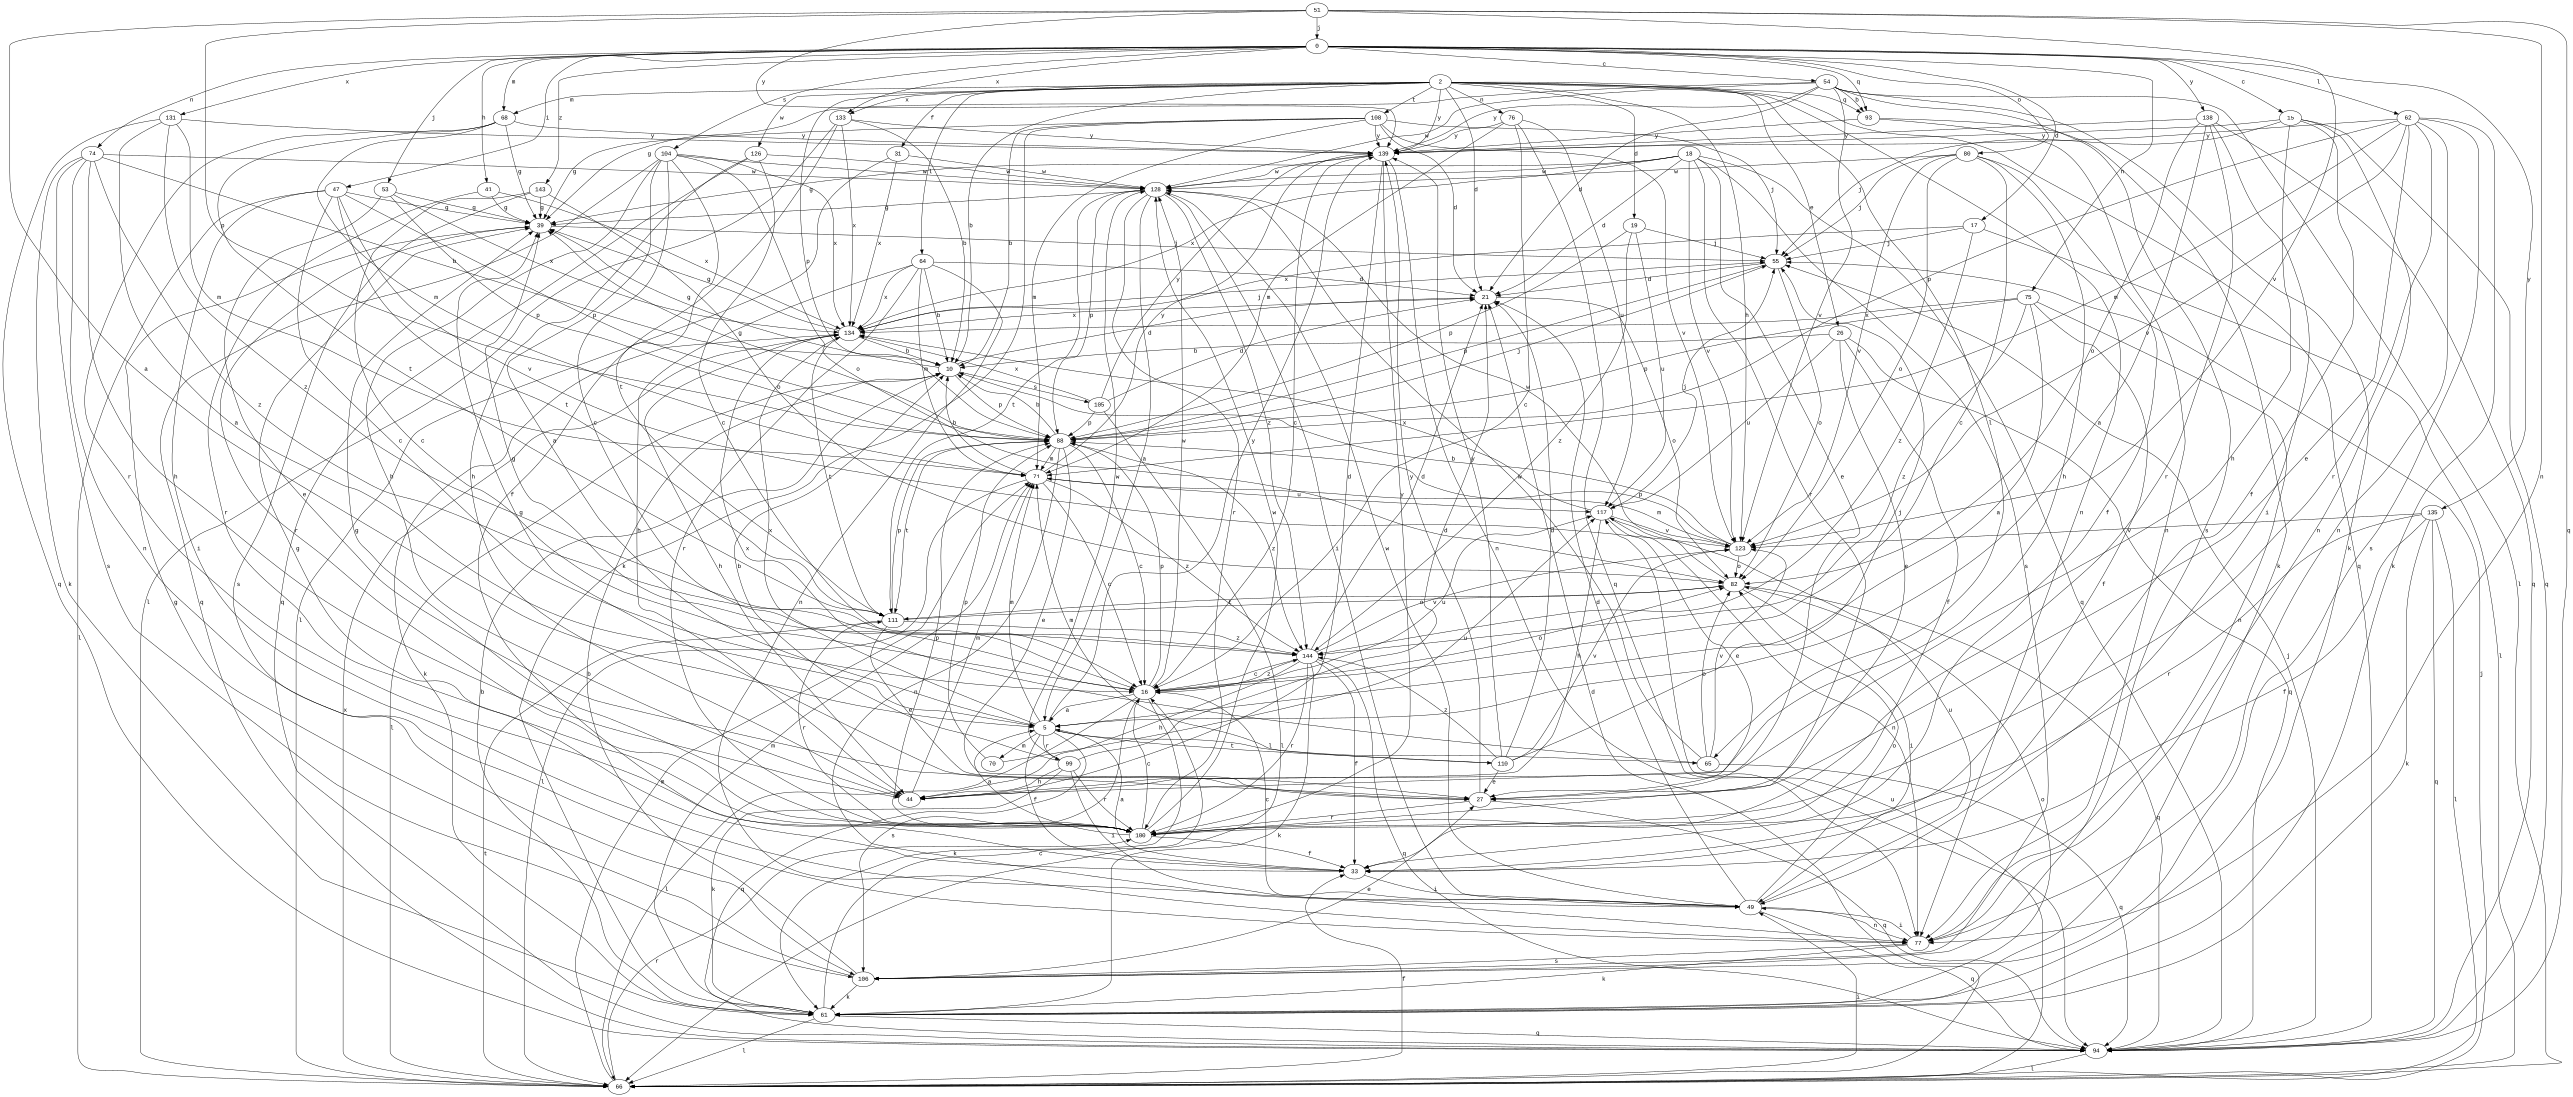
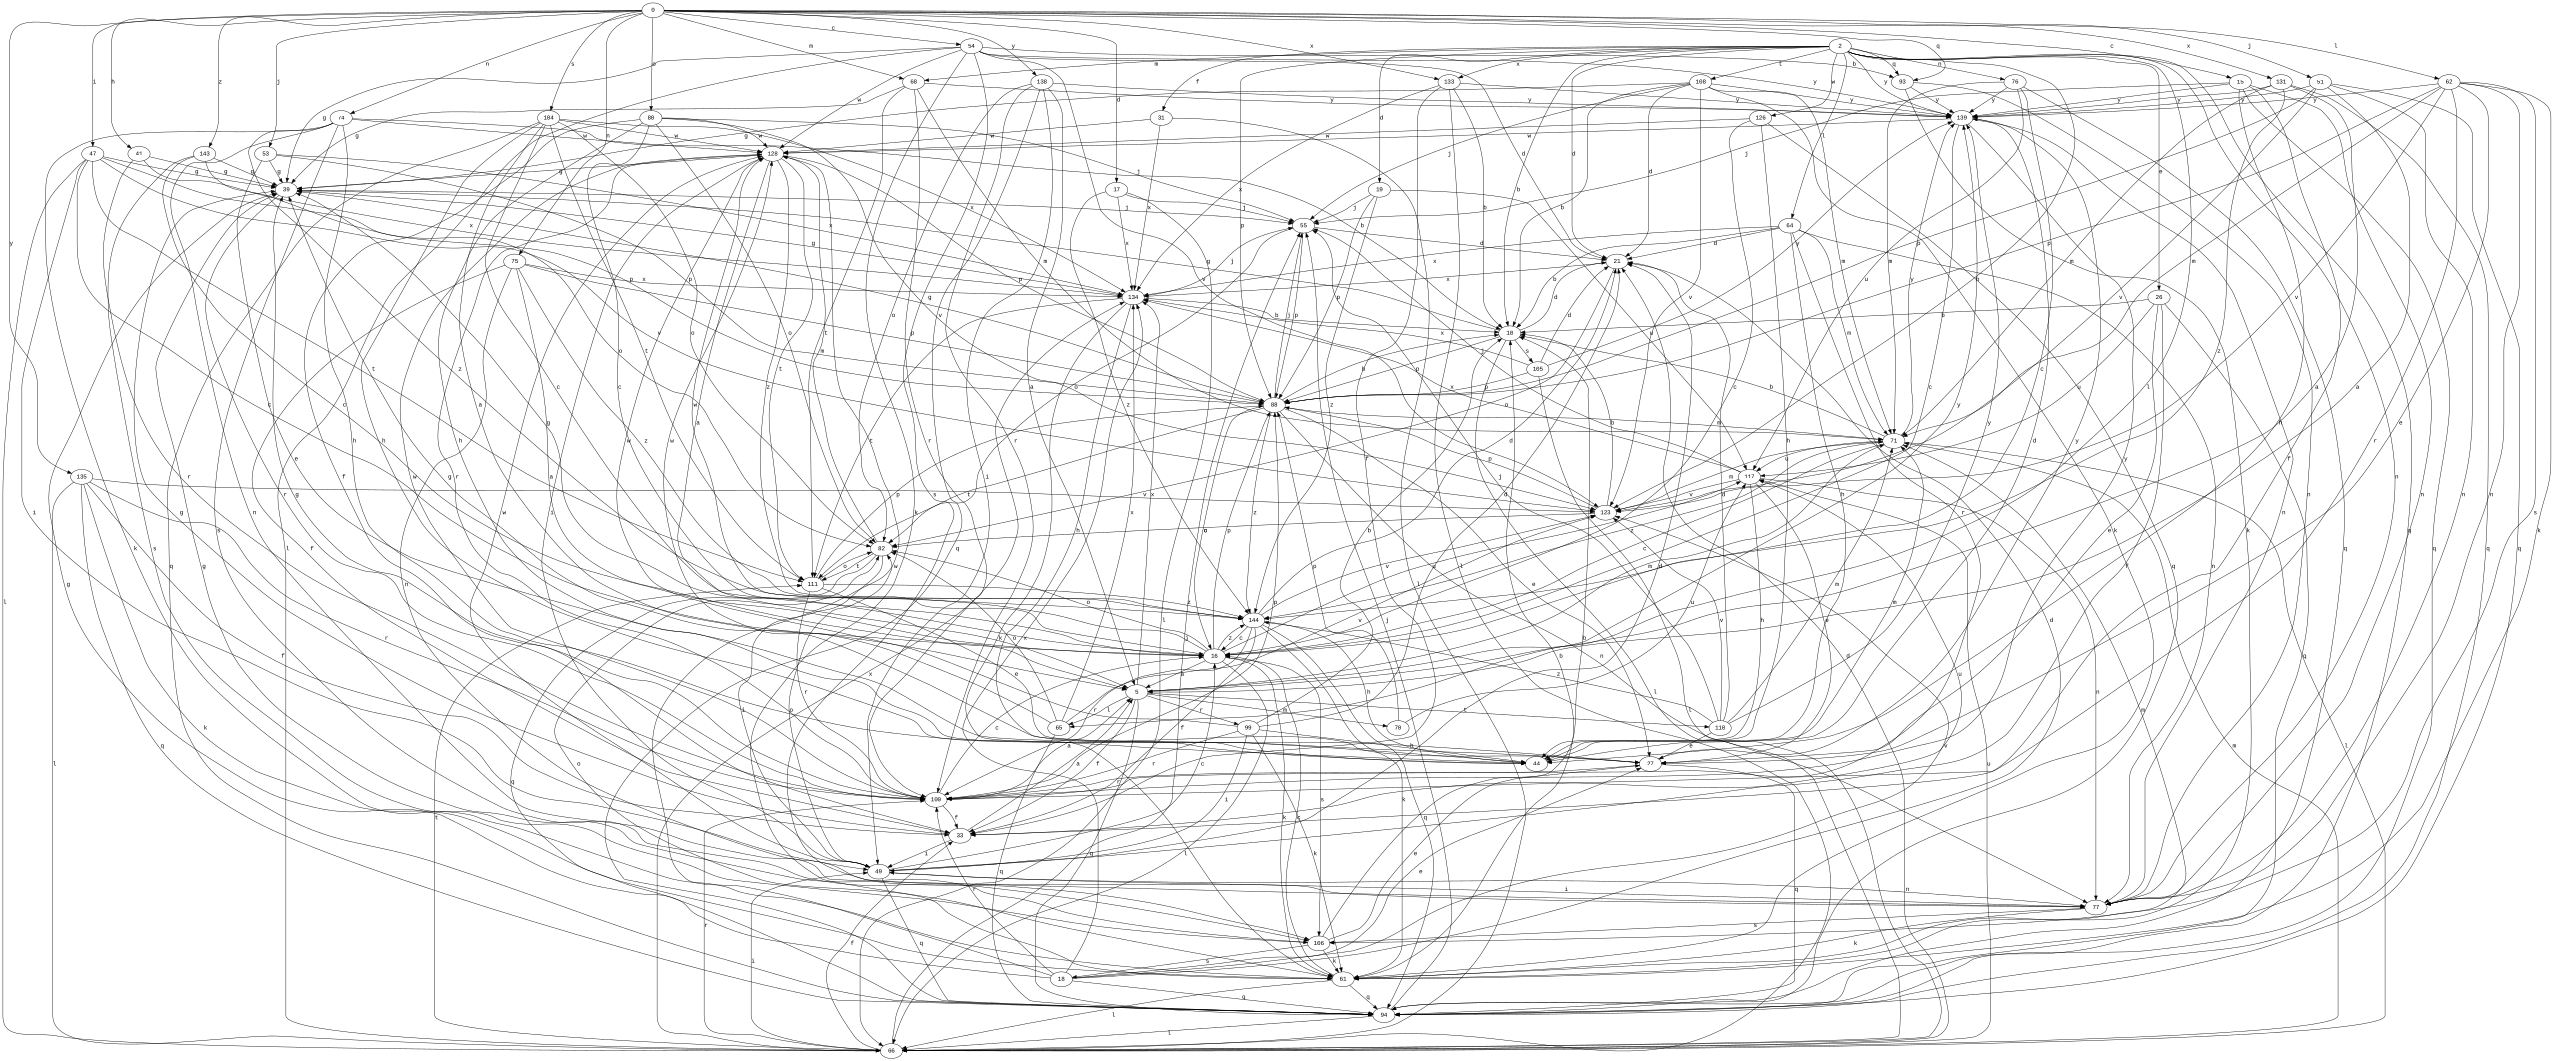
  strict digraph {
    fontname="Liberation Mono"
    node [fontname="Liberation Mono"]
    edge [fontname="Liberation Mono"]
    n1 [label=54]
    0
    15
    17
    41
    47
    51
    53
    62
    68
    74
    75
    80
    93
    104
    131
    133
    135
    138
    143
    21
    123
    139
    39
    66
    61
    106
    128
    77
    94
    33
    44
    55
    134
    144
    100
    88
    16
    49
    111
    5
    27
    71
    10
    82
    2
    19
    26
    31
    64
    65
    76
    108
    126
    105
    18
    117
    70
    99
    110
    n1 -> 93 [label=b]
    n1 -> 21 [label=d]
    n1 -> 123 [label=v]
    n1 -> 139 [label=y]
    n1 -> 39 [label=g]
    n1 -> 66 [label=l]
    n1 -> 61 [label=k]
    n1 -> 106 [label=s]
    n1 -> 128 [label=w]
    0 -> n1 [label=c]
    0 -> 15 [label=c]
    0 -> 17 [label=d]
    0 -> 41 [label=h]
    0 -> 47 [label=i]
-   51 -> 0 [label=j]
+   0 -> 51 [label=j]
    0 -> 53 [label=j]
    0 -> 62 [label=l]
    0 -> 68 [label=m]
    0 -> 74 [label=n]
    0 -> 75 [label=n]
    0 -> 80 [label=o]
    0 -> 93 [label=q]
    0 -> 104 [label=s]
    0 -> 131 [label=x]
    0 -> 133 [label=x]
    0 -> 135 [label=y]
    0 -> 138 [label=y]
    0 -> 143 [label=z]
    15 -> 139 [label=y]
    15 -> 77 [label=n]
    15 -> 94 [label=q]
    15 -> 33 [label=f]
    15 -> 44 [label=h]
    15 -> 55 [label=j]
    17 -> 66 [label=l]
    17 -> 55 [label=j]
    17 -> 134 [label=x]
    17 -> 144 [label=z]
    41 -> 39 [label=g]
    41 -> 134 [label=x]
    41 -> 100 [label=r]
    47 -> 123 [label=v]
    47 -> 39 [label=g]
    47 -> 66 [label=l]
    47 -> 88 [label=p]
    47 -> 16 [label=c]
    47 -> 49 [label=i]
    47 -> 111 [label=t]
    51 -> 123 [label=v]
    51 -> 139 [label=y]
    51 -> 77 [label=n]
    51 -> 94 [label=q]
    51 -> 88 [label=p]
    51 -> 5 [label=a]
    53 -> 39 [label=g]
    53 -> 134 [label=x]
    53 -> 88 [label=p]
    53 -> 27 [label=e]
    62 -> 123 [label=v]
    62 -> 139 [label=y]
    62 -> 61 [label=k]
    62 -> 106 [label=s]
    62 -> 77 [label=n]
    62 -> 100 [label=r]
    62 -> 88 [label=p]
    62 -> 27 [label=e]
    62 -> 71 [label=m]
    68 -> 139 [label=y]
    68 -> 39 [label=g]
    68 -> 100 [label=r]
    68 -> 111 [label=t]
    68 -> 71 [label=m]
    74 -> 61 [label=k]
    74 -> 106 [label=s]
    74 -> 128 [label=w]
    74 -> 77 [label=n]
    74 -> 44 [label=h]
    74 -> 144 [label=z]
    74 -> 10 [label=b]
    75 -> 77 [label=n]
    75 -> 33 [label=f]
    75 -> 134 [label=x]
    75 -> 144 [label=z]
    75 -> 88 [label=p]
    75 -> 5 [label=a]
    80 -> 123 [label=v]
    80 -> 128 [label=w]
    80 -> 33 [label=f]
    80 -> 44 [label=h]
    80 -> 55 [label=j]
    80 -> 16 [label=c]
    80 -> 82 [label=o]
    93 -> 139 [label=y]
    93 -> 61 [label=k]
    93 -> 77 [label=n]
    104 -> 128 [label=w]
    104 -> 94 [label=q]
    104 -> 44 [label=h]
    104 -> 134 [label=x]
    104 -> 16 [label=c]
    104 -> 111 [label=t]
    104 -> 5 [label=a]
    104 -> 82 [label=o]
    131 -> 139 [label=y]
    131 -> 94 [label=q]
    131 -> 144 [label=z]
    131 -> 5 [label=a]
    131 -> 71 [label=m]
    133 -> 139 [label=y]
    133 -> 66 [label=l]
    133 -> 33 [label=f]
    133 -> 134 [label=x]
    133 -> 10 [label=b]
    135 -> 123 [label=v]
    135 -> 66 [label=l]
    135 -> 61 [label=k]
    135 -> 94 [label=q]
    135 -> 33 [label=f]
    135 -> 100 [label=r]
    138 -> 139 [label=y]
    138 -> 94 [label=q]
    138 -> 100 [label=r]
    138 -> 49 [label=i]
    138 -> 5 [label=a]
    138 -> 82 [label=o]
    143 -> 39 [label=g]
    143 -> 106 [label=s]
    143 -> 16 [label=c]
    143 -> 82 [label=o]
    21 -> 134 [label=x]
    21 -> 82 [label=o]
    123 -> 88 [label=p]
    123 -> 71 [label=m]
    123 -> 10 [label=b]
    123 -> 82 [label=o]
    139 -> 128 [label=w]
    139 -> 77 [label=n]
    139 -> 44 [label=d]
    139 -> 100 [label=y]
    139 -> 16 [label=c]
    39 -> 55 [label=j]
    39 -> 100 [label=r]
    66 -> 21 [label=d]
    66 -> 33 [label=f]
    66 -> 55 [label=j]
    66 -> 134 [label=x]
    66 -> 100 [label=r]
    66 -> 49 [label=i]
    66 -> 111 [label=t]
    66 -> 71 [label=m]
    66 -> 117 [label=u]
    61 -> 66 [label=l]
    61 -> 94 [label=q]
    61 -> 16 [label=c]
    61 -> 71 [label=m]
    61 -> 10 [label=b]
    61 -> 82 [label=o]
    106 -> 39 [label=g]
    106 -> 61 [label=k]
    106 -> 27 [label=e]
    106 -> 10 [label=b]
    128 -> 39 [label=g]
    128 -> 144 [label=z]
    128 -> 100 [label=r]
    128 -> 88 [label=p]
    128 -> 49 [label=i]
    128 -> 111 [label=t]
    128 -> 5 [label=a]
    77 -> 61 [label=k]
    77 -> 106 [label=s]
    77 -> 49 [label=i]
    94 -> 66 [label=l]
    94 -> 55 [label=j]
    33 -> 39 [label=g]
    33 -> 49 [label=i]
    33 -> 5 [label=a]
    44 -> 71 [label=m]
    55 -> 21 [label=d]
    55 -> 88 [label=p]
    55 -> 82 [label=o]
    134 -> 39 [label=g]
    134 -> 61 [label=k]
    134 -> 44 [label=h]
    134 -> 55 [label=j]
    134 -> 111 [label=t]
    134 -> 10 [label=b]
    144 -> 21 [label=d]
    144 -> 123 [label=v]
    144 -> 61 [label=k]
    144 -> 94 [label=q]
    144 -> 33 [label=f]
    144 -> 44 [label=h]
    144 -> 100 [label=r]
    144 -> 16 [label=c]
    100 -> 39 [label=g]
    100 -> 128 [label=w]
    100 -> 33 [label=f]
    100 -> 88 [label=p]
    100 -> 16 [label=c]
    100 -> 5 [label=a]
    88 -> 39 [label=g]
    88 -> 77 [label=n]
    88 -> 55 [label=j]
    88 -> 144 [label=z]
    88 -> 16 [label=c]
    88 -> 111 [label=t]
    88 -> 27 [label=e]
    88 -> 71 [label=m]
    88 -> 10 [label=b]
    16 -> 39 [label=g]
    16 -> 66 [label=l]
    16 -> 61 [label=k]
    16 -> 106 [label=s]
    16 -> 128 [label=w]
    16 -> 144 [label=z]
    16 -> 88 [label=p]
    16 -> 5 [label=a]
    16 -> 82 [label=o]
    16 -> 117 [label=u]
    49 -> 21 [label=d]
    49 -> 128 [label=w]
    49 -> 77 [label=n]
    49 -> 94 [label=q]
    49 -> 16 [label=c]
    49 -> 82 [label=o]
    49 -> 117 [label=u]
    111 -> 144 [label=z]
    111 -> 100 [label=r]
    111 -> 88 [label=p]
    111 -> 27 [label=e]
    111 -> 82 [label=o]
    5 -> 139 [label=y]
    5 -> 94 [label=q]
    5 -> 33 [label=f]
    5 -> 134 [label=x]
    5 -> 71 [label=m]
    5 -> 65 [label=l]
    5 -> 70 [label=m]
    5 -> 99 [label=r]
    5 -> 110 [label=t]
    27 -> 139 [label=y]
    27 -> 39 [label=g]
    27 -> 94 [label=q]
    27 -> 100 [label=r]
    71 -> 139 [label=y]
    71 -> 66 [label=l]
    71 -> 144 [label=z]
    71 -> 16 [label=c]
    71 -> 10 [label=b]
    71 -> 117 [label=u]
    10 -> 21 [label=d]
    10 -> 39 [label=g]
    10 -> 66 [label=l]
    10 -> 88 [label=p]
    10 -> 105 [label=s]
-   82 -> 128 [label=w]
+   82 -> 128 [label=m]
    82 -> 94 [label=q]
    82 -> 49 [label=i]
    82 -> 111 [label=t]
    2 -> 68 [label=m]
    2 -> 93 [label=q]
    2 -> 133 [label=x]
    2 -> 21 [label=d]
    2 -> 123 [label=h]
    2 -> 139 [label=y]
    2 -> 77 [label=n]
    2 -> 94 [label=q]
    2 -> 88 [label=p]
    2 -> 10 [label=b]
    2 -> 19 [label=d]
    2 -> 26 [label=e]
    2 -> 31 [label=f]
    2 -> 64 [label=l]
    2 -> 65 [label=l]
    2 -> 76 [label=n]
    2 -> 108 [label=t]
    2 -> 126 [label=w]
    19 -> 55 [label=j]
    19 -> 144 [label=z]
    19 -> 88 [label=p]
    19 -> 117 [label=u]
    26 -> 94 [label=q]
    26 -> 33 [label=f]
    26 -> 27 [label=e]
    26 -> 10 [label=b]
    26 -> 117 [label=u]
    31 -> 66 [label=l]
    31 -> 128 [label=w]
    31 -> 134 [label=x]
    64 -> 21 [label=d]
    64 -> 77 [label=n]
    64 -> 44 [label=h]
    64 -> 134 [label=x]
    64 -> 100 [label=r]
    64 -> 71 [label=m]
    64 -> 10 [label=b]
    65 -> 123 [label=v]
    65 -> 128 [label=w]
    65 -> 94 [label=q]
    65 -> 134 [label=x]
    65 -> 82 [label=o]
    76 -> 139 [label=y]
    76 -> 94 [label=q]
    76 -> 16 [label=c]
    76 -> 71 [label=m]
    76 -> 117 [label=u]
    108 -> 21 [label=d]
    108 -> 123 [label=v]
    108 -> 139 [label=y]
    108 -> 39 [label=g]
    108 -> 61 [label=k]
    108 -> 55 [label=j]
    108 -> 71 [label=m]
    108 -> 10 [label=b]
    126 -> 128 [label=w]
    126 -> 94 [label=q]
    126 -> 44 [label=h]
    126 -> 16 [label=c]
    105 -> 21 [label=d]
    105 -> 139 [label=y]
    105 -> 66 [label=l]
    105 -> 134 [label=x]
    105 -> 88 [label=p]
    18 -> 21 [label=d]
    18 -> 123 [label=v]
    18 -> 39 [label=g]
-   18 -> 106 [label=s]
+   106 -> 18 [label=s]
    18 -> 128 [label=w]
    18 -> 94 [label=q]
    18 -> 134 [label=x]
    18 -> 100 [label=r]
    18 -> 27 [label=e]
    117 -> 123 [label=v]
    117 -> 77 [label=n]
    117 -> 44 [label=h]
    117 -> 55 [label=j]
    117 -> 134 [label=x]
    117 -> 27 [label=e]
    70 -> 88 [label=p]
    70 -> 117 [label=u]
    99 -> 21 [label=d]
    99 -> 61 [label=k]
    99 -> 128 [label=w]
    99 -> 44 [label=h]
    99 -> 100 [label=r]
    99 -> 49 [label=i]
    99 -> 10 [label=b]
    110 -> 21 [label=d]
    110 -> 123 [label=v]
    110 -> 139 [label=y]
    110 -> 55 [label=j]
    110 -> 144 [label=z]
    110 -> 27 [label=e]
    110 -> 71 [label=m]
  }
